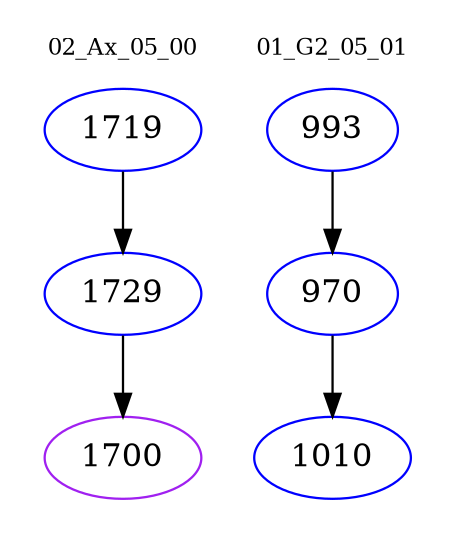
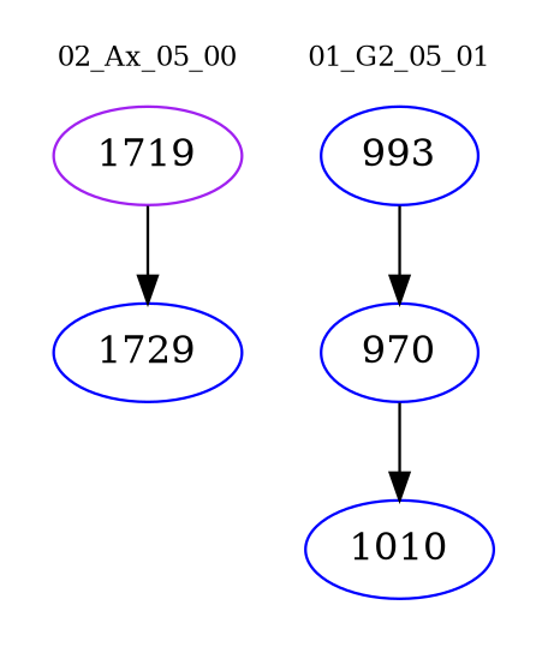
  digraph {
    node [color=blue]
    edge [color=black]
-   n1 [label=1719]
+   n1 [color=purple label=1719]
    n2 [label=1729]
-   n3 [color=purple label=1700]
    n4 [label=993]
    n5 [label=970]
    n6 [label=1010]
    subgraph cluster_1 {
      color=white
      fontsize=10
      label="02_Ax_05_00"
      n1
      n2
-     n3
    }
    subgraph cluster_2 {
      color=white
      fontsize=10
      label="01_G2_05_01"
      n4
      n5
      n6
    }
    n1 -> n2
-   n2 -> n3
    n4 -> n5
    n5 -> n6
  }
